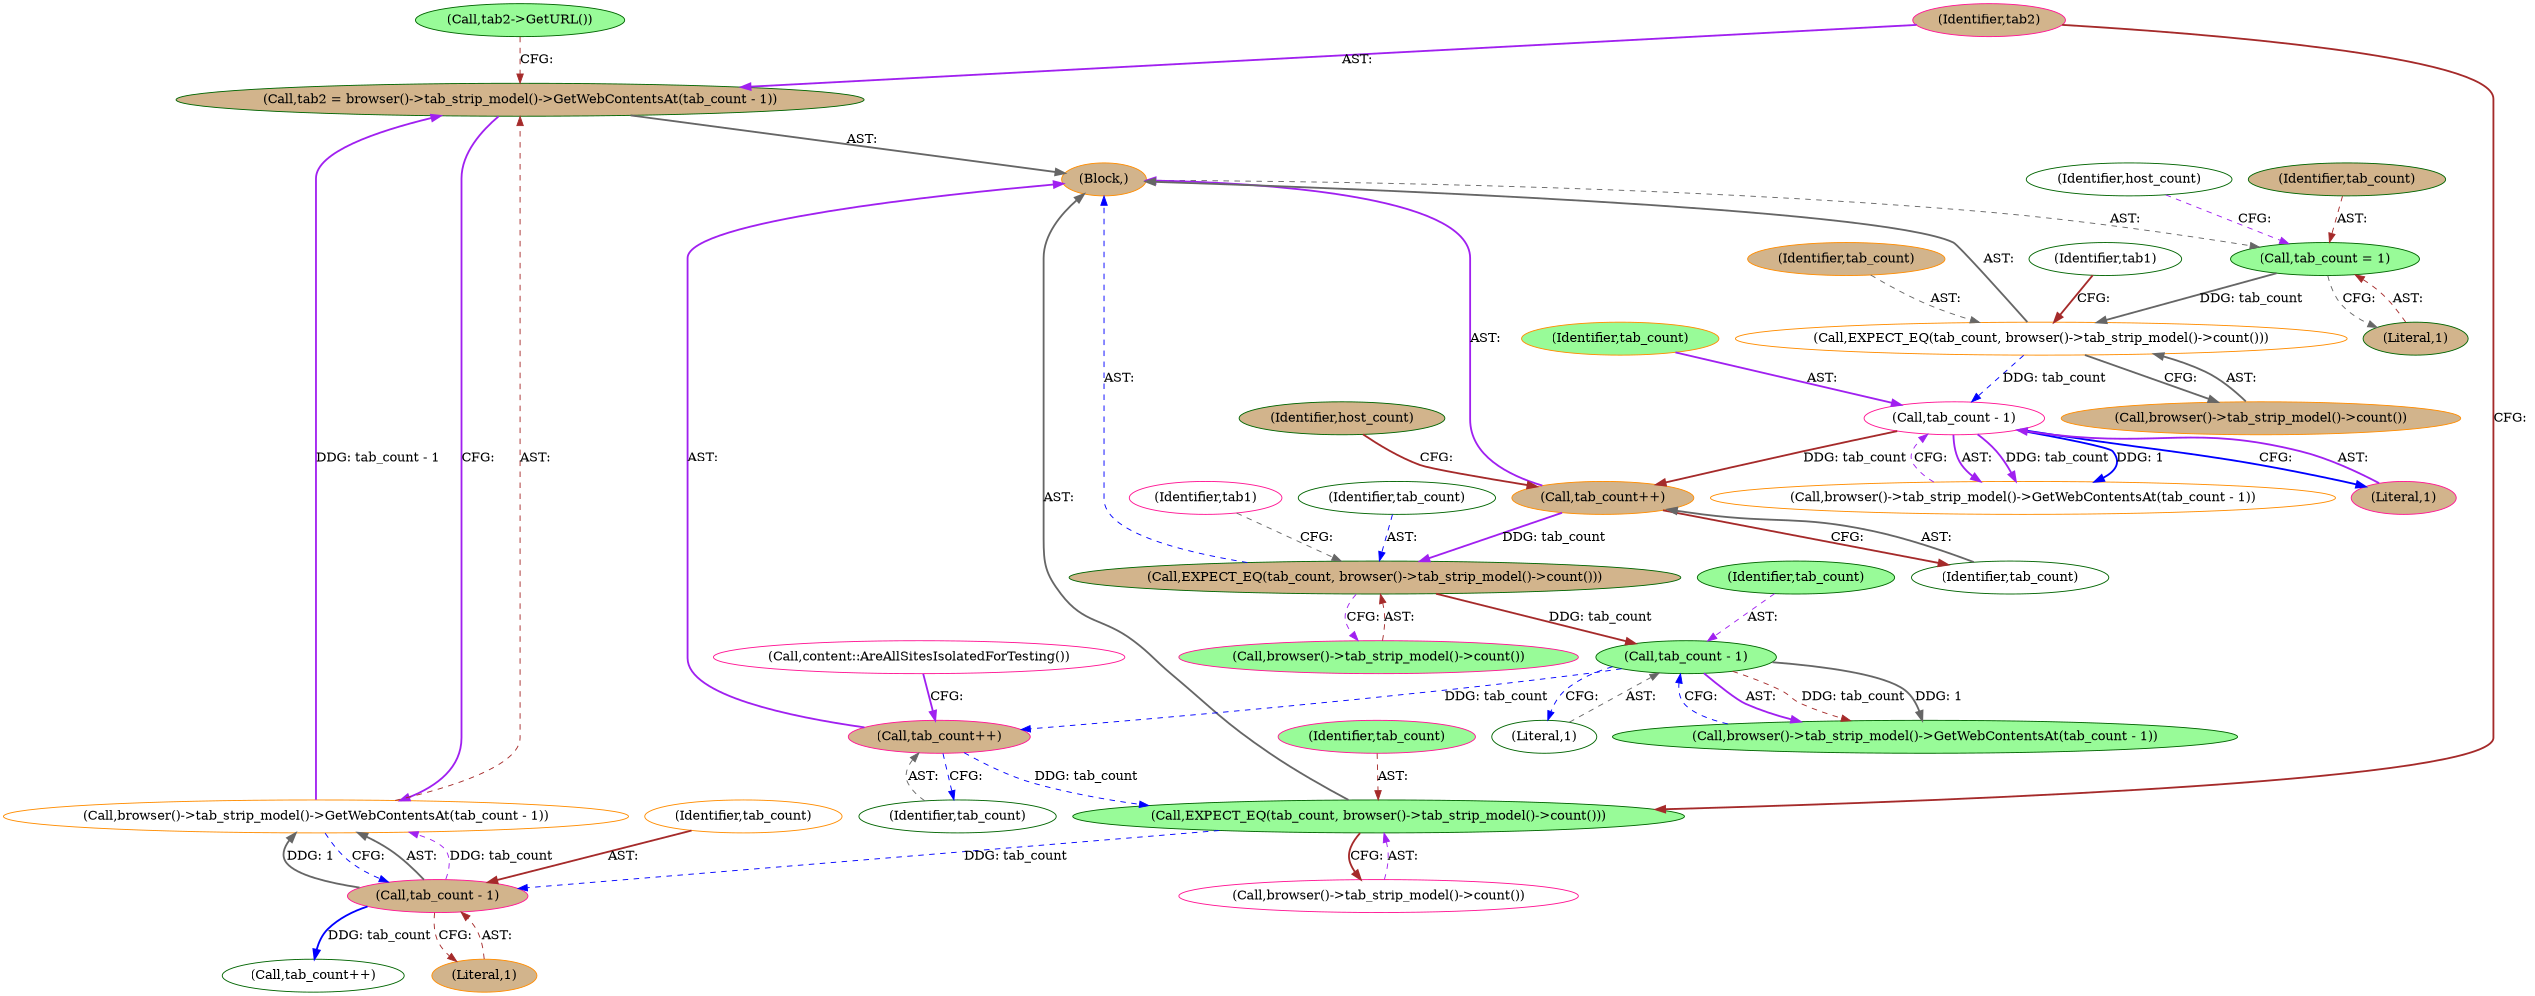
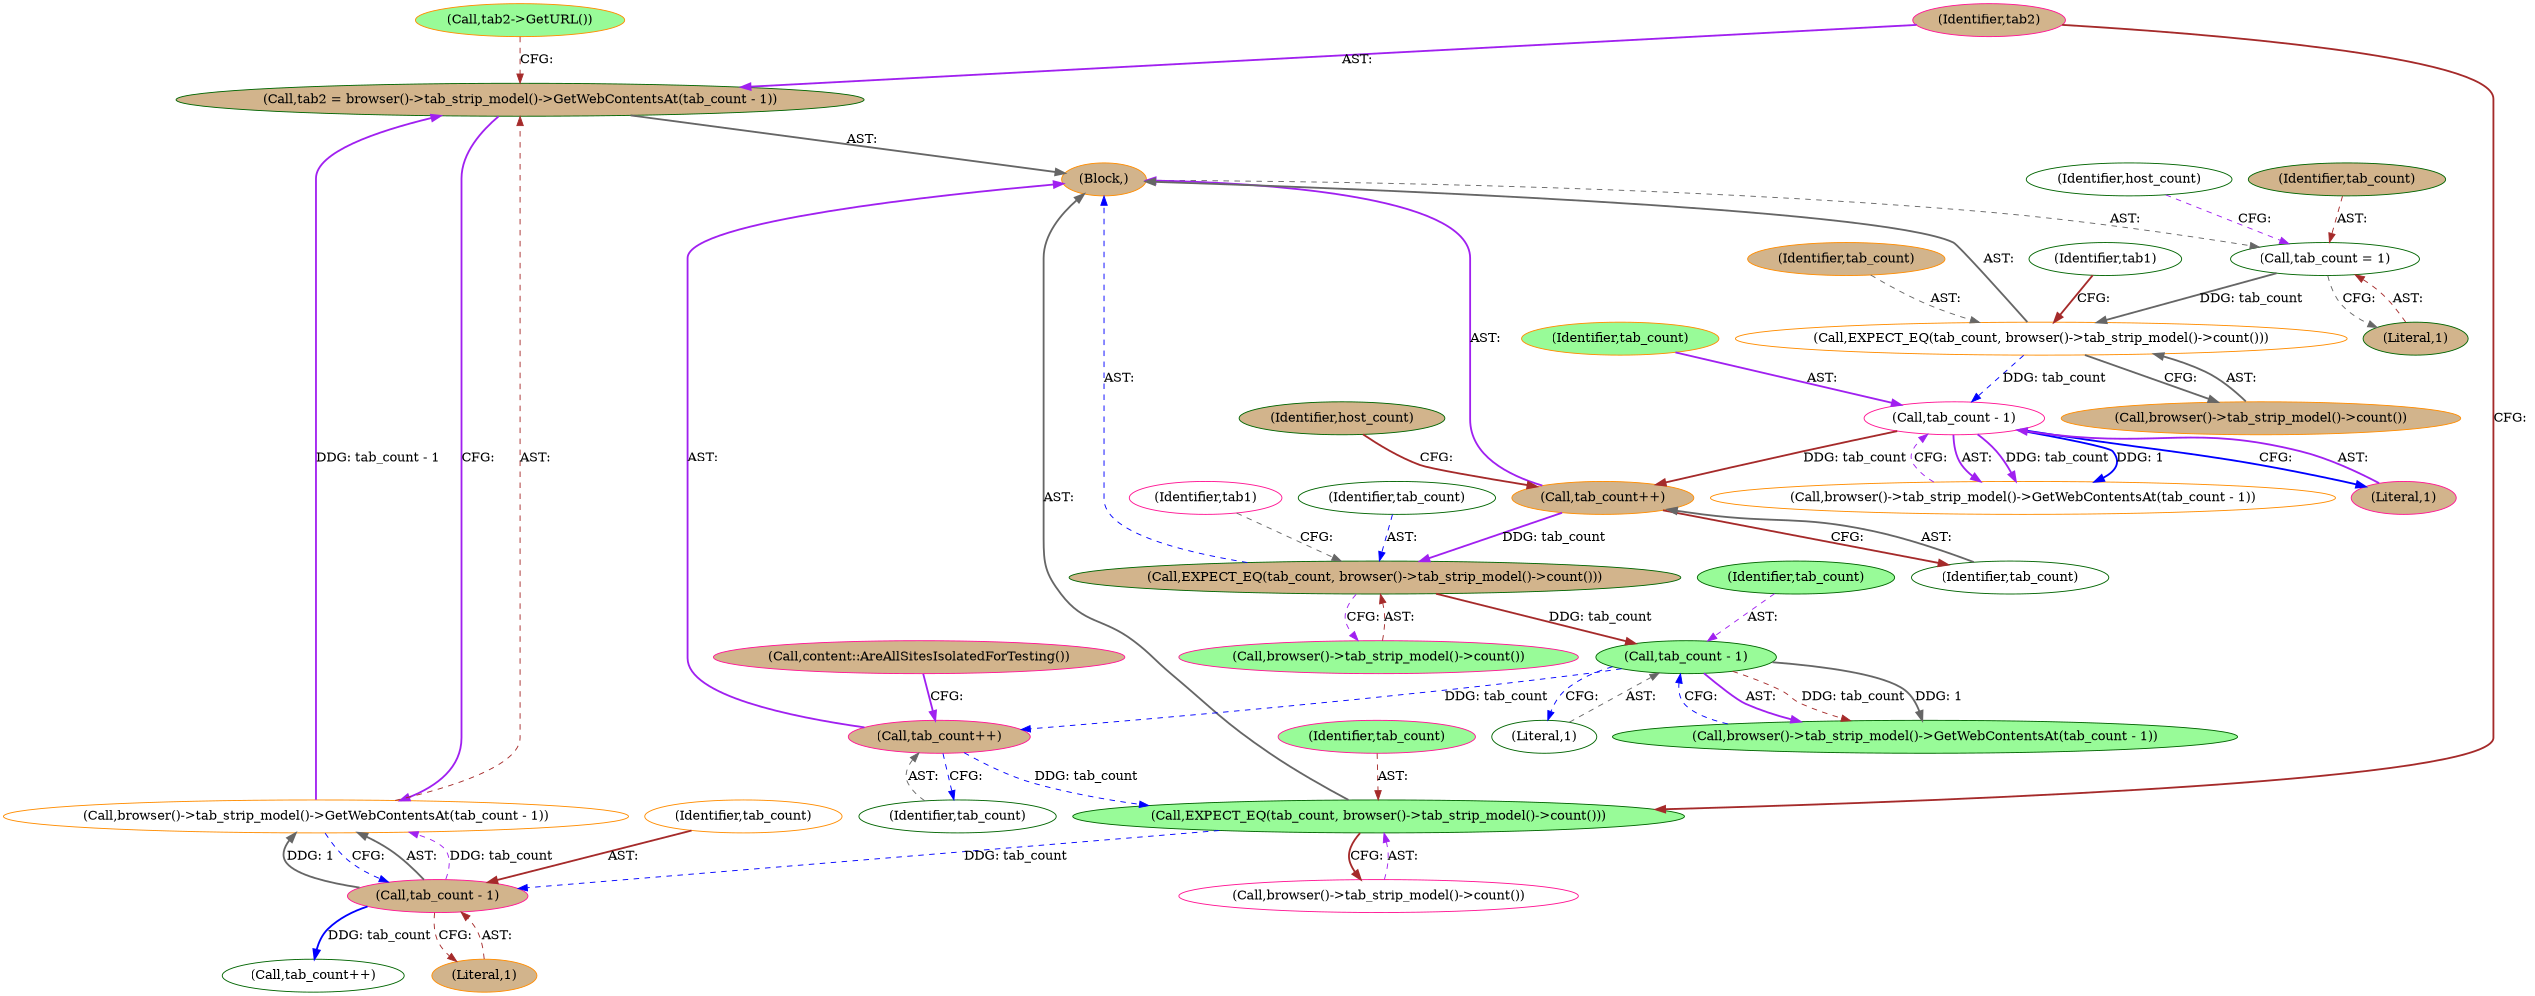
  digraph {
    node [color=darkgreen fillcolor=tan style=filled]
    edge [color=purple style=bold]
    n1 [label="(Call,tab2 = browser()->tab_strip_model()->GetWebContentsAt(tab_count - 1))"]
    n2 [color=darkorange fillcolor=white label="(Call,browser()->tab_strip_model()->GetWebContentsAt(tab_count - 1))"]
    n3 [color=darkorange label="(Block,)"]
    n4 [color=deeppink label="(Call,tab_count - 1)"]
-   n5 [fillcolor=palegreen label="(Call,tab_count = 1)"]
+   n5 [fillcolor=white label="(Call,tab_count = 1)"]
    n6 [fillcolor=white label="(Call,tab_count++)"]
    n7 [color=darkorange label="(Literal,1)"]
    n8 [fillcolor=palegreen label="(Call,EXPECT_EQ(tab_count, browser()->tab_strip_model()->count()))"]
    n9 [color=deeppink fillcolor=white label="(Call,browser()->tab_strip_model()->count())"]
    n10 [color=deeppink label="(Call,tab_count++)"]
    n11 [fillcolor=white label="(Identifier,tab_count)"]
    n12 [fillcolor=palegreen label="(Call,tab_count - 1)"]
    n13 [fillcolor=palegreen label="(Call,browser()->tab_strip_model()->GetWebContentsAt(tab_count - 1))"]
    n14 [fillcolor=white label="(Literal,1)"]
    n15 [label="(Call,EXPECT_EQ(tab_count, browser()->tab_strip_model()->count()))"]
    n16 [color=deeppink fillcolor=palegreen label="(Call,browser()->tab_strip_model()->count())"]
    n17 [color=darkorange label="(Call,tab_count++)"]
    n18 [fillcolor=white label="(Identifier,tab_count)"]
    n19 [color=deeppink fillcolor=white label="(Call,tab_count - 1)"]
    n20 [color=deeppink label="(Literal,1)"]
    n21 [color=darkorange fillcolor=white label="(Call,browser()->tab_strip_model()->GetWebContentsAt(tab_count - 1))"]
    n22 [color=darkorange fillcolor=white label="(Call,EXPECT_EQ(tab_count, browser()->tab_strip_model()->count()))"]
    n23 [color=darkorange label="(Call,browser()->tab_strip_model()->count())"]
    n24 [label="(Literal,1)"]
-   n25 [color=deeppink fillcolor=white label="(Call,content::AreAllSitesIsolatedForTesting())"]
+   n25 [color=deeppink label="(Call,content::AreAllSitesIsolatedForTesting())"]
    n26 [fillcolor=white label="(Identifier,host_count)"]
    n27 [fillcolor=palegreen label="(Identifier,tab_count)"]
    n28 [color=deeppink fillcolor=white label="(Identifier,tab1)"]
    n29 [label="(Identifier,host_count)"]
    n30 [label="(Identifier,tab_count)"]
    n31 [color=darkorange fillcolor=palegreen label="(Identifier,tab_count)"]
    n32 [color=deeppink label="(Identifier,tab2)"]
    n33 [color=darkorange fillcolor=white label="(Identifier,tab_count)"]
    n34 [color=deeppink fillcolor=palegreen label="(Identifier,tab_count)"]
    n35 [fillcolor=white label="(Identifier,tab_count)"]
    n36 [fillcolor=white label="(Identifier,tab1)"]
    n37 [color=darkorange label="(Identifier,tab_count)"]
-   n38 [fillcolor=palegreen label="(Call,tab2->GetURL())"]
+   n38 [color=darkorange fillcolor=palegreen label="(Call,tab2->GetURL())"]
    n1 -> n2 [label="CFG: "]
    n1 -> n3 [color=gray40 label="AST: "]
    n2 -> n1 [color=brown label="AST: " style=dashed]
    n2 -> n1 [label="DDG: tab_count - 1"]
    n2 -> n4 [color=blue label="CFG: " style=dashed]
    n3 -> n5 [color=gray40 label="AST: " style=dashed]
    n4 -> n2 [color=gray40 label="AST: "]
    n4 -> n2 [label="DDG: tab_count" style=dashed]
    n4 -> n2 [color=gray40 label="DDG: 1"]
    n4 -> n6 [color=blue label="DDG: tab_count"]
    n4 -> n7 [color=brown label="CFG: " style=dashed]
    n5 -> n22 [color=gray40 label="DDG: tab_count"]
    n5 -> n24 [color=gray40 label="CFG: " style=dashed]
    n7 -> n4 [color=brown label="AST: " style=dashed]
    n8 -> n3 [color=gray40 label="AST: "]
    n8 -> n4 [color=blue label="DDG: tab_count" style=dashed]
    n8 -> n9 [color=brown label="CFG: "]
    n9 -> n8 [label="AST: " style=dashed]
    n10 -> n3 [label="AST: "]
    n10 -> n8 [color=blue label="DDG: tab_count" style=dashed]
    n10 -> n11 [color=blue label="CFG: " style=dashed]
    n11 -> n10 [color=gray40 label="AST: " style=dashed]
    n12 -> n10 [color=blue label="DDG: tab_count" style=dashed]
    n12 -> n13 [label="AST: "]
    n12 -> n13 [color=brown label="DDG: tab_count" style=dashed]
    n12 -> n13 [color=gray40 label="DDG: 1"]
    n12 -> n14 [color=blue label="CFG: " style=dashed]
    n13 -> n12 [color=blue label="CFG: " style=dashed]
    n14 -> n12 [color=gray40 label="AST: " style=dashed]
    n15 -> n3 [color=blue label="AST: " style=dashed]
    n15 -> n12 [color=brown label="DDG: tab_count"]
    n15 -> n16 [label="CFG: " style=dashed]
    n16 -> n15 [color=brown label="AST: " style=dashed]
    n17 -> n3 [label="AST: "]
    n17 -> n15 [label="DDG: tab_count"]
    n17 -> n18 [color=brown label="CFG: "]
    n18 -> n17 [color=gray40 label="AST: "]
    n19 -> n17 [color=brown label="DDG: tab_count"]
    n19 -> n20 [color=blue label="CFG: "]
    n19 -> n21 [label="AST: "]
    n19 -> n21 [label="DDG: tab_count"]
    n19 -> n21 [color=blue label="DDG: 1"]
    n20 -> n19 [label="AST: "]
    n21 -> n19 [label="CFG: " style=dashed]
    n22 -> n3 [color=gray40 label="AST: "]
    n22 -> n19 [color=blue label="DDG: tab_count" style=dashed]
    n22 -> n23 [color=gray40 label="CFG: "]
    n23 -> n22 [color=gray40 label="AST: "]
    n24 -> n5 [color=brown label="AST: " style=dashed]
    n25 -> n10 [label="CFG: "]
    n26 -> n5 [label="CFG: " style=dashed]
    n27 -> n12 [label="AST: " style=dashed]
    n28 -> n15 [color=gray40 label="CFG: " style=dashed]
    n29 -> n17 [color=brown label="CFG: "]
    n30 -> n5 [color=brown label="AST: " style=dashed]
    n31 -> n19 [label="AST: "]
    n32 -> n1 [label="AST: "]
    n32 -> n8 [color=brown label="CFG: "]
    n33 -> n4 [color=brown label="AST: "]
    n34 -> n8 [color=brown label="AST: " style=dashed]
    n35 -> n15 [color=blue label="AST: " style=dashed]
    n36 -> n22 [color=brown label="CFG: "]
    n37 -> n22 [color=gray40 label="AST: " style=dashed]
    n38 -> n1 [color=brown label="CFG: " style=dashed]
  }
